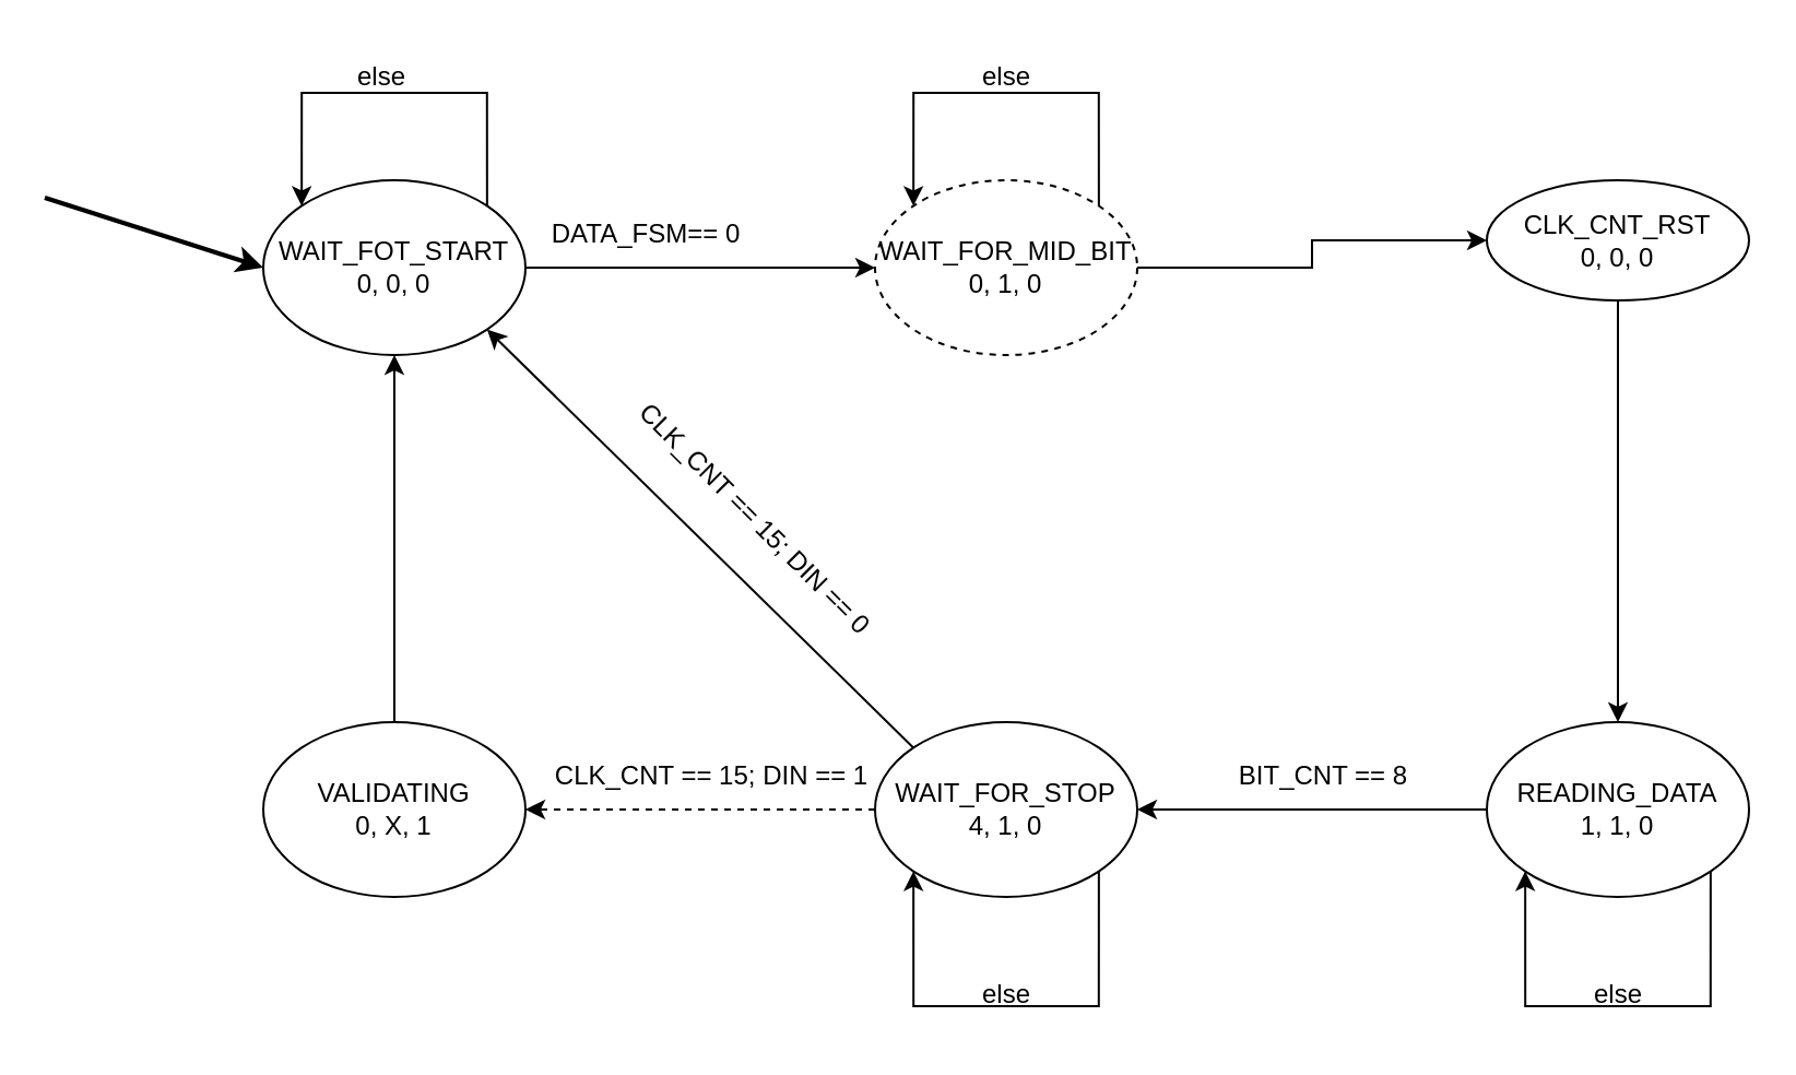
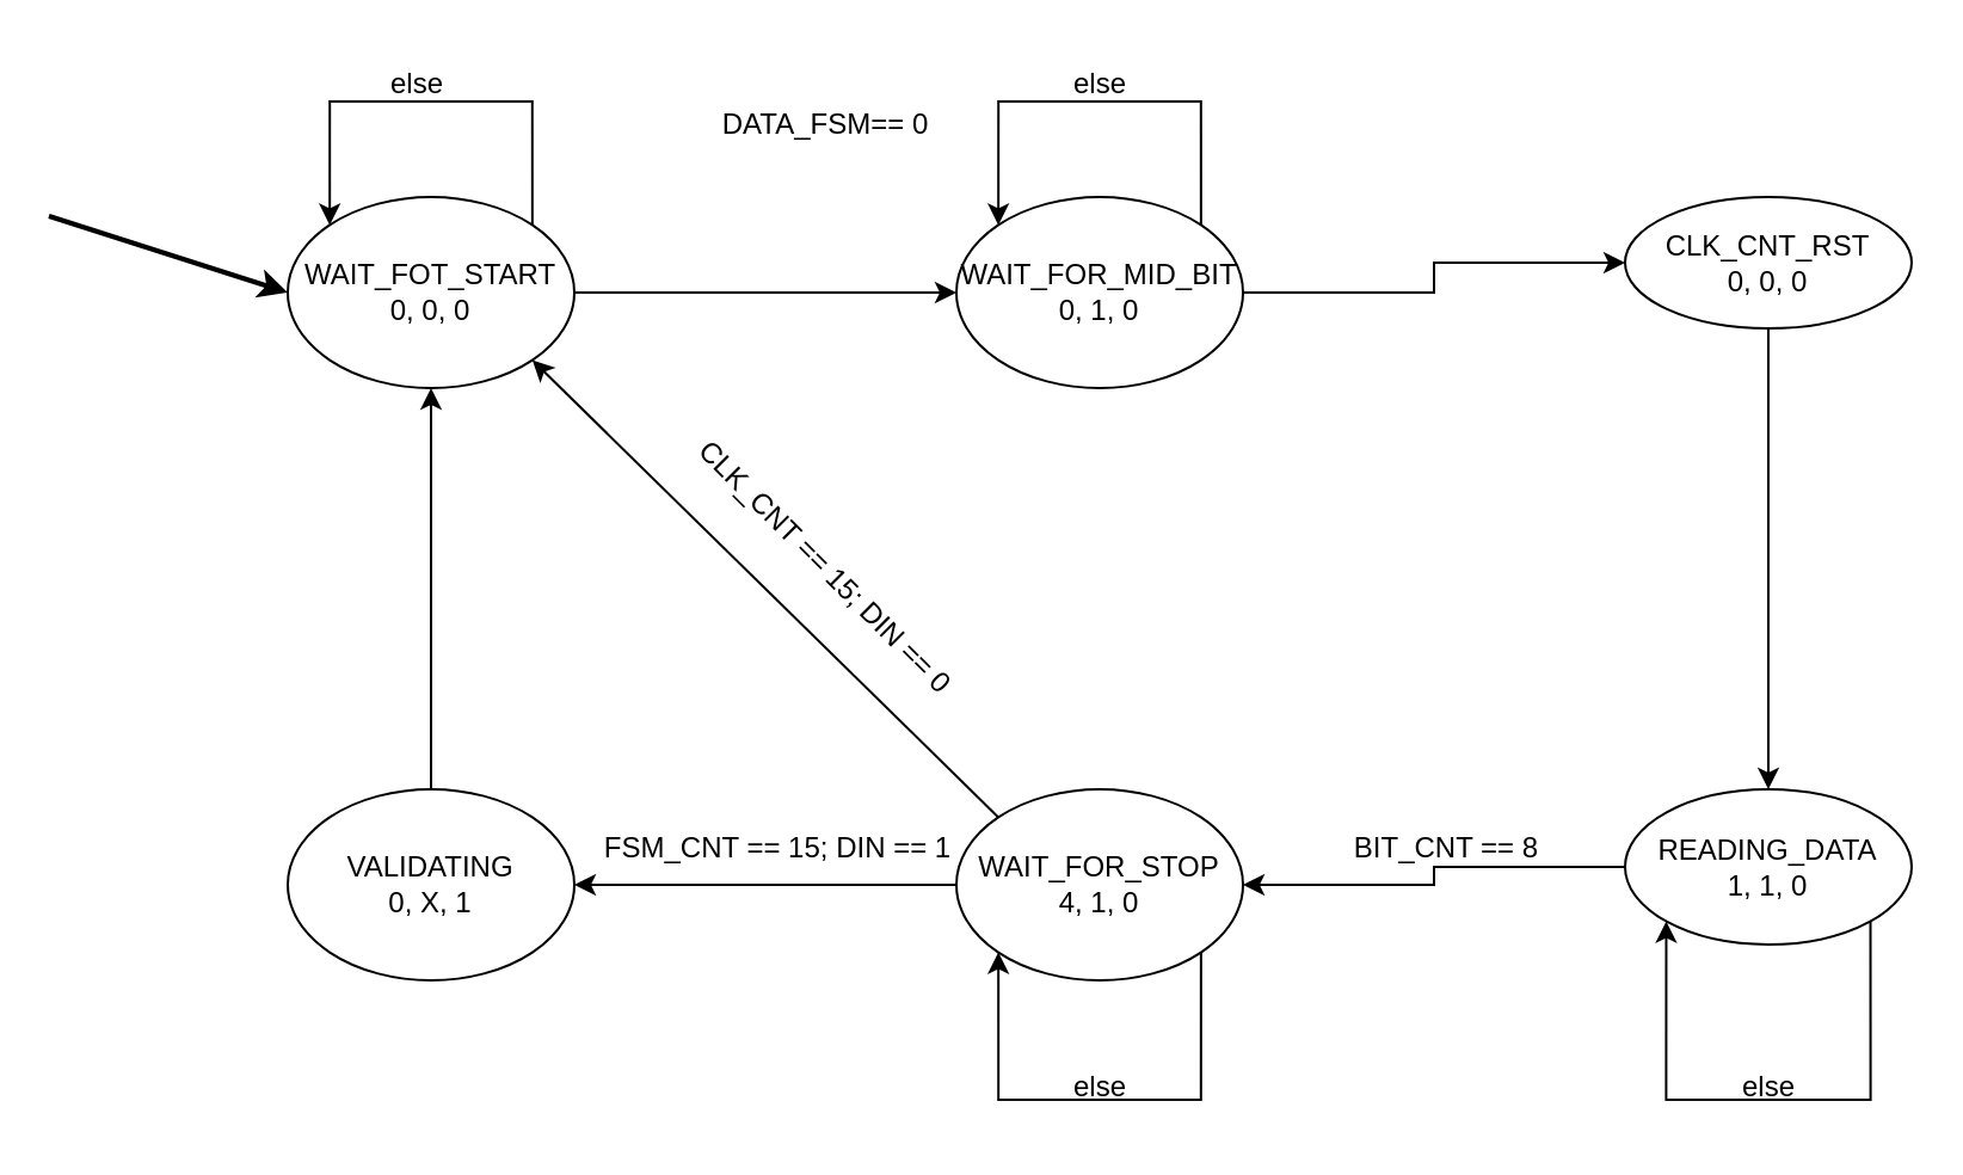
  <mxCell id="0" />
  <mxCell id="1" parent="0" />
  <mxCell id="2" style="edgeStyle=orthogonalEdgeStyle;rounded=0;orthogonalLoop=1;jettySize=auto;html=1;exitX=1;exitY=0.5;exitDx=0;exitDy=0;entryX=0;entryY=0.5;entryDx=0;entryDy=0;" parent="1" source="4" target="11" edge="1"><mxGeometry relative="1" as="geometry" /></mxCell>
  <mxCell id="3" style="orthogonalLoop=1;jettySize=auto;html=1;exitX=0;exitY=0.5;exitDx=0;exitDy=0;endArrow=none;endFill=0;startArrow=classic;startFill=1;strokeWidth=2;" parent="1" source="4" edge="1"><mxGeometry relative="1" as="geometry"><mxPoint x="20" y="90" as="targetPoint" /></mxGeometry></mxCell>
  <mxCell id="4" value="WAIT_FOT_START&lt;br&gt;0, 0, 0" style="ellipse;whiteSpace=wrap;html=1;" parent="1" vertex="1"><mxGeometry x="120" y="82" width="120" height="80" as="geometry" /></mxCell>
- <mxCell id="5" style="edgeStyle=orthogonalEdgeStyle;rounded=0;orthogonalLoop=1;jettySize=auto;html=1;exitX=0;exitY=0.5;exitDx=0;exitDy=0;entryX=1;entryY=0.5;entryDx=0;entryDy=0;dashed=1;" parent="1" source="7" target="9" edge="1"><mxGeometry relative="1" as="geometry" /></mxCell>
+ <mxCell id="5" style="edgeStyle=orthogonalEdgeStyle;rounded=0;orthogonalLoop=1;jettySize=auto;html=1;exitX=0;exitY=0.5;exitDx=0;exitDy=0;entryX=1;entryY=0.5;entryDx=0;entryDy=0;" parent="1" source="7" target="9" edge="1"><mxGeometry relative="1" as="geometry" /></mxCell>
  <mxCell id="6" style="orthogonalLoop=1;jettySize=auto;html=1;exitX=0;exitY=0;exitDx=0;exitDy=0;entryX=1;entryY=1;entryDx=0;entryDy=0;curved=1;" parent="1" source="7" target="4" edge="1"><mxGeometry relative="1" as="geometry" /></mxCell>
  <mxCell id="7" value="WAIT_FOR_STOP&lt;br&gt;4, 1, 0" style="ellipse;whiteSpace=wrap;html=1;" parent="1" vertex="1"><mxGeometry x="400" y="330" width="120" height="80" as="geometry" /></mxCell>
  <mxCell id="8" style="edgeStyle=orthogonalEdgeStyle;rounded=0;orthogonalLoop=1;jettySize=auto;html=1;exitX=0.5;exitY=0;exitDx=0;exitDy=0;entryX=0.5;entryY=1;entryDx=0;entryDy=0;curved=1;" parent="1" source="9" target="4" edge="1"><mxGeometry relative="1" as="geometry" /></mxCell>
  <mxCell id="9" value="VALIDATING&lt;br&gt;0, X, 1" style="ellipse;whiteSpace=wrap;html=1;" parent="1" vertex="1"><mxGeometry x="120" y="330" width="120" height="80" as="geometry" /></mxCell>
  <mxCell id="10" style="edgeStyle=orthogonalEdgeStyle;rounded=0;orthogonalLoop=1;jettySize=auto;html=1;exitX=1;exitY=0.5;exitDx=0;exitDy=0;entryX=0;entryY=0.5;entryDx=0;entryDy=0;" parent="1" source="11" target="13" edge="1"><mxGeometry relative="1" as="geometry" /></mxCell>
- <mxCell id="11" value="WAIT_FOR_MID_BIT&lt;br&gt;0, 1, 0" style="ellipse;whiteSpace=wrap;html=1;dashed=1;" parent="1" vertex="1"><mxGeometry x="400" y="82" width="120" height="80" as="geometry" /></mxCell>
+ <mxCell id="11" value="WAIT_FOR_MID_BIT&lt;br&gt;0, 1, 0" style="ellipse;whiteSpace=wrap;html=1;" parent="1" vertex="1"><mxGeometry x="400" y="82" width="120" height="80" as="geometry" /></mxCell>
  <mxCell id="12" style="edgeStyle=orthogonalEdgeStyle;rounded=0;orthogonalLoop=1;jettySize=auto;html=1;exitX=0.5;exitY=1;exitDx=0;exitDy=0;entryX=0.5;entryY=0;entryDx=0;entryDy=0;" parent="1" source="13" target="23" edge="1"><mxGeometry relative="1" as="geometry"><mxPoint x="730" y="310" as="targetPoint" /></mxGeometry></mxCell>
  <mxCell id="13" value="CLK_CNT_RST&lt;br&gt;0, 0, 0" style="ellipse;whiteSpace=wrap;html=1;" parent="1" vertex="1"><mxGeometry x="680" y="82" width="120" height="55" as="geometry" /></mxCell>
  <mxCell id="14" style="edgeStyle=orthogonalEdgeStyle;rounded=0;orthogonalLoop=1;jettySize=auto;html=1;exitX=1;exitY=0;exitDx=0;exitDy=0;entryX=0;entryY=0;entryDx=0;entryDy=0;" parent="1" source="11" target="11" edge="1"><mxGeometry relative="1" as="geometry"><Array as="points"><mxPoint x="461" y="42" /><mxPoint x="377" y="42" /></Array></mxGeometry></mxCell>
  <mxCell id="15" style="edgeStyle=orthogonalEdgeStyle;rounded=0;orthogonalLoop=1;jettySize=auto;html=1;exitX=1;exitY=0;exitDx=0;exitDy=0;entryX=0;entryY=0;entryDx=0;entryDy=0;" parent="1" source="4" target="4" edge="1"><mxGeometry relative="1" as="geometry"><Array as="points"><mxPoint x="217" y="42" /><mxPoint x="132" y="42" /></Array></mxGeometry></mxCell>
  <mxCell id="16" value="else" style="text;html=1;align=center;verticalAlign=middle;resizable=0;points=[];autosize=1;strokeColor=none;fillColor=none;" parent="1" vertex="1"><mxGeometry x="435" y="20" width="50" height="30" as="geometry" /></mxCell>
  <mxCell id="17" value="else" style="text;html=1;align=center;verticalAlign=middle;resizable=0;points=[];autosize=1;strokeColor=none;fillColor=none;" parent="1" vertex="1"><mxGeometry x="149" y="20" width="50" height="30" as="geometry" /></mxCell>
- <mxCell id="18" value="DATA_FSM== 0" style="text;html=1;align=center;verticalAlign=middle;resizable=0;points=[];autosize=1;strokeColor=none;fillColor=none;" parent="1" vertex="1"><mxGeometry x="240" y="92" width="110" height="30" as="geometry" /></mxCell>
+ <mxCell id="18" value="DATA_FSM== 0" style="text;html=1;align=center;verticalAlign=middle;resizable=0;points=[];autosize=1;strokeColor=none;fillColor=none;" parent="1" vertex="1"><mxGeometry x="290" y="37" width="110" height="30" as="geometry" /></mxCell>
  <mxCell id="19" value="BIT_CNT == 8" style="text;html=1;align=center;verticalAlign=middle;resizable=0;points=[];autosize=1;strokeColor=none;fillColor=none;rotation=0;" parent="1" vertex="1"><mxGeometry x="555" y="340" width="100" height="30" as="geometry" /></mxCell>
- <mxCell id="20" value="CLK_CNT == 15; DIN == 1" style="text;html=1;align=center;verticalAlign=middle;resizable=0;points=[];autosize=1;strokeColor=none;fillColor=none;" parent="1" vertex="1"><mxGeometry x="240" y="340" width="170" height="30" as="geometry" /></mxCell>
+ <mxCell id="20" value="FSM_CNT == 15; DIN == 1" style="text;html=1;align=center;verticalAlign=middle;resizable=0;points=[];autosize=1;strokeColor=none;fillColor=none;" parent="1" vertex="1"><mxGeometry x="240" y="340" width="170" height="30" as="geometry" /></mxCell>
  <mxCell id="21" value="CLK_CNT == 15; DIN == 0" style="text;html=1;align=center;verticalAlign=middle;resizable=0;points=[];autosize=1;strokeColor=none;fillColor=none;rotation=45;" parent="1" vertex="1"><mxGeometry x="260" y="222" width="170" height="30" as="geometry" /></mxCell>
  <mxCell id="22" style="edgeStyle=orthogonalEdgeStyle;rounded=0;orthogonalLoop=1;jettySize=auto;html=1;exitX=0;exitY=0.5;exitDx=0;exitDy=0;entryX=1;entryY=0.5;entryDx=0;entryDy=0;" parent="1" source="23" target="7" edge="1"><mxGeometry relative="1" as="geometry" /></mxCell>
- <mxCell id="23" value="READING_DATA&lt;br style=&quot;border-color: var(--border-color);&quot;&gt;1, 1, 0" style="ellipse;whiteSpace=wrap;html=1;" parent="1" vertex="1"><mxGeometry x="680" y="330" width="120" height="80" as="geometry" /></mxCell>
+ <mxCell id="23" value="READING_DATA&lt;br style=&quot;border-color: var(--border-color);&quot;&gt;1, 1, 0" style="ellipse;whiteSpace=wrap;html=1;" parent="1" vertex="1"><mxGeometry x="680" y="330" width="120" height="65" as="geometry" /></mxCell>
  <mxCell id="24" style="edgeStyle=orthogonalEdgeStyle;rounded=0;orthogonalLoop=1;jettySize=auto;html=1;exitX=1;exitY=1;exitDx=0;exitDy=0;entryX=0;entryY=1;entryDx=0;entryDy=0;" parent="1" source="7" target="7" edge="1"><mxGeometry relative="1" as="geometry"><Array as="points"><mxPoint x="502" y="460" /><mxPoint x="418" y="460" /></Array></mxGeometry></mxCell>
  <mxCell id="25" value="else" style="text;html=1;align=center;verticalAlign=middle;resizable=0;points=[];autosize=1;strokeColor=none;fillColor=none;" parent="1" vertex="1"><mxGeometry x="435" y="440" width="50" height="30" as="geometry" /></mxCell>
  <mxCell id="26" style="edgeStyle=orthogonalEdgeStyle;rounded=0;orthogonalLoop=1;jettySize=auto;html=1;exitX=1;exitY=1;exitDx=0;exitDy=0;entryX=0;entryY=1;entryDx=0;entryDy=0;" parent="1" source="23" target="23" edge="1"><mxGeometry relative="1" as="geometry"><Array as="points"><mxPoint x="782" y="460" /><mxPoint x="698" y="460" /></Array></mxGeometry></mxCell>
  <mxCell id="27" value="else" style="text;html=1;align=center;verticalAlign=middle;resizable=0;points=[];autosize=1;strokeColor=none;fillColor=none;" parent="1" vertex="1"><mxGeometry x="715" y="440" width="50" height="30" as="geometry" /></mxCell>
